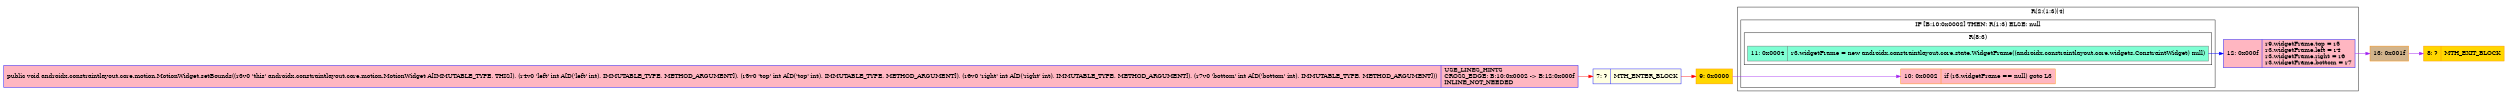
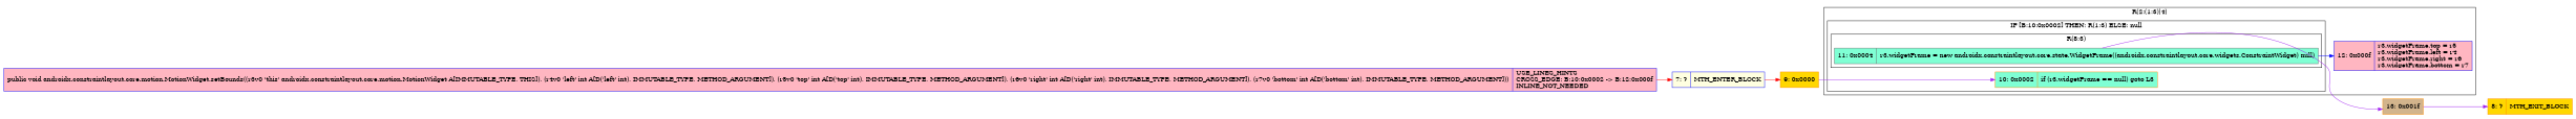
  digraph {
    rankdir=LR
    node [color=darkorange fillcolor=aquamarine shape=record style=filled]
    edge [color=purple]
    n1 [color=gray40 label="{11\:\ 0x0004|r3.widgetFrame = new androidx.constraintlayout.core.state.WidgetFrame((androidx.constraintlayout.core.widgets.ConstraintWidget) null)\l}"]
-   n2 [fillcolor=lightpink label="{10\:\ 0x0002|if (r3.widgetFrame == null) goto L3\l}"]
-   n3 [color=blue fillcolor=lightpink label="{12\:\ 0x000f|r9.widgetFrame.top = r5\lr3.widgetFrame.left = r4\lr3.widgetFrame.right = r6\lr3.widgetFrame.bottom = r7\l}"]
+   n2 [label="{10\:\ 0x0002|if (r3.widgetFrame == null) goto L3\l}"]
+   n3 [color=blue fillcolor=lightpink label="{12\:\ 0x000f|r3.widgetFrame.top = r5\lr3.widgetFrame.left = r4\lr3.widgetFrame.right = r6\lr3.widgetFrame.bottom = r7\l}"]
    n4 [fillcolor=tan label="{13\:\ 0x001f}"]
    n5 [fillcolor=gold label="{8\:\ ?|MTH_EXIT_BLOCK\l}"]
    n6 [color=blue fillcolor=lightyellow label="{7\:\ ?|MTH_ENTER_BLOCK\l}"]
    n7 [fillcolor=gold label="{9\:\ 0x0000}"]
    n8 [color=blue fillcolor=lightpink label="{public void androidx.constraintlayout.core.motion.MotionWidget.setBounds((r3v0 'this' androidx.constraintlayout.core.motion.MotionWidget A[IMMUTABLE_TYPE, THIS]), (r4v0 'left' int A[D('left' int), IMMUTABLE_TYPE, METHOD_ARGUMENT]), (r5v0 'top' int A[D('top' int), IMMUTABLE_TYPE, METHOD_ARGUMENT]), (r6v0 'right' int A[D('right' int), IMMUTABLE_TYPE, METHOD_ARGUMENT]), (r7v0 'bottom' int A[D('bottom' int), IMMUTABLE_TYPE, METHOD_ARGUMENT]))  | USE_LINES_HINTS\lCROSS_EDGE: B:10:0x0002 \-\> B:12:0x000f\lINLINE_NOT_NEEDED\l}"]
    subgraph cluster_1 {
      label="R(2:(1:3)|4)"
      n3
      subgraph cluster_2 {
        label="IF [B:10:0x0002] THEN: R(1:3) ELSE: null"
        n2
        subgraph cluster_3 {
          label="R(8:3)"
          n1
        }
      }
    }
    n1 -> n3 [color=blue]
-   n3 -> n4
+   n1 -> n4
    n4 -> n5
    n6 -> n7 [color=red]
    n7 -> n2
    n8 -> n6 [color=red]
  }
